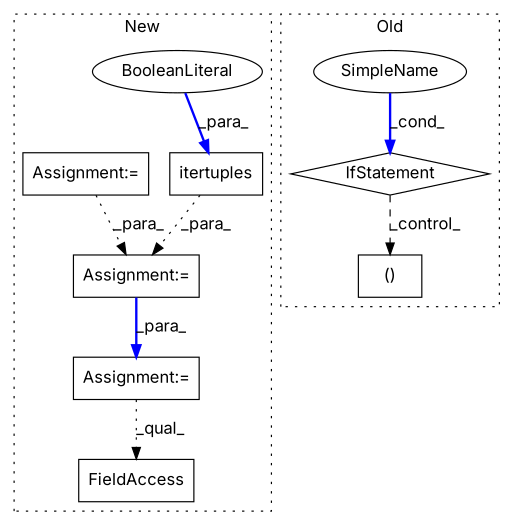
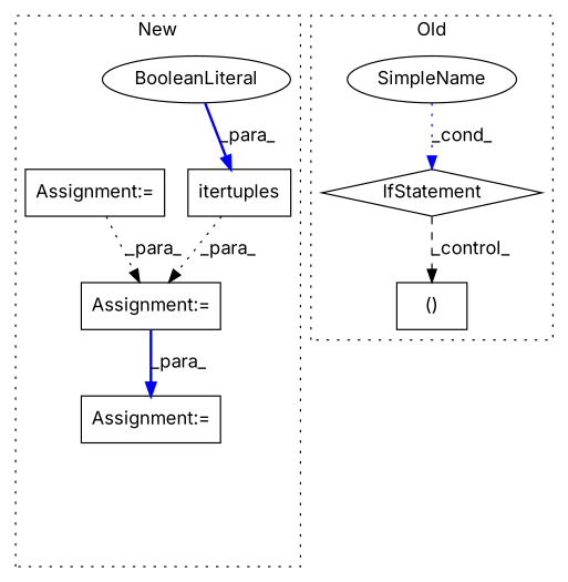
  digraph {
    fontname=Inter
    node [a=7 fontname=Inter shape=box]
    edge [color=black fontname=Inter style=dotted]
    n1 [a=32 l="11,1" label=itertuples s="1113,1129"]
    n2 [a=9 l=5 label=BooleanLiteral s=1124 shape=ellipse]
    n3 [l=1 label="Assignment:=" s=1061]
    n4 [l=9 label="Assignment:=" s=1019]
-   n5 [a=22 l=22 label=FieldAccess s=1406]
    n6 [l=12 label="Assignment:=" s=1148]
    n7 [a=25 l="4,2" label=IfStatement s="1012,1031" shape=diamond]
    n8 [a=106 l=38 label="()" s=1345]
    n9 [a=42 label=SimpleName shape=ellipse]
    subgraph cluster_1 {
      label=New
      style=dotted
      n1
      n2
      n3
      n4
-     n5
      n6
    }
    subgraph cluster_2 {
      label=Old
      style=dotted
      n7
      n8
      n9
    }
    n1 -> n3 [label=_para_]
    n2 -> n1 [color=blue label=_para_ style=bold]
    n3 -> n6 [color=blue label=_para_ style=bold]
    n4 -> n3 [label=_para_]
-   n6 -> n5 [label=_qual_]
    n7 -> n8 [label=_control_ style=dashed]
-   n9 -> n7 [color=blue label=_cond_ style=bold]
+   n9 -> n7 [color=blue label=_cond_]
  }
